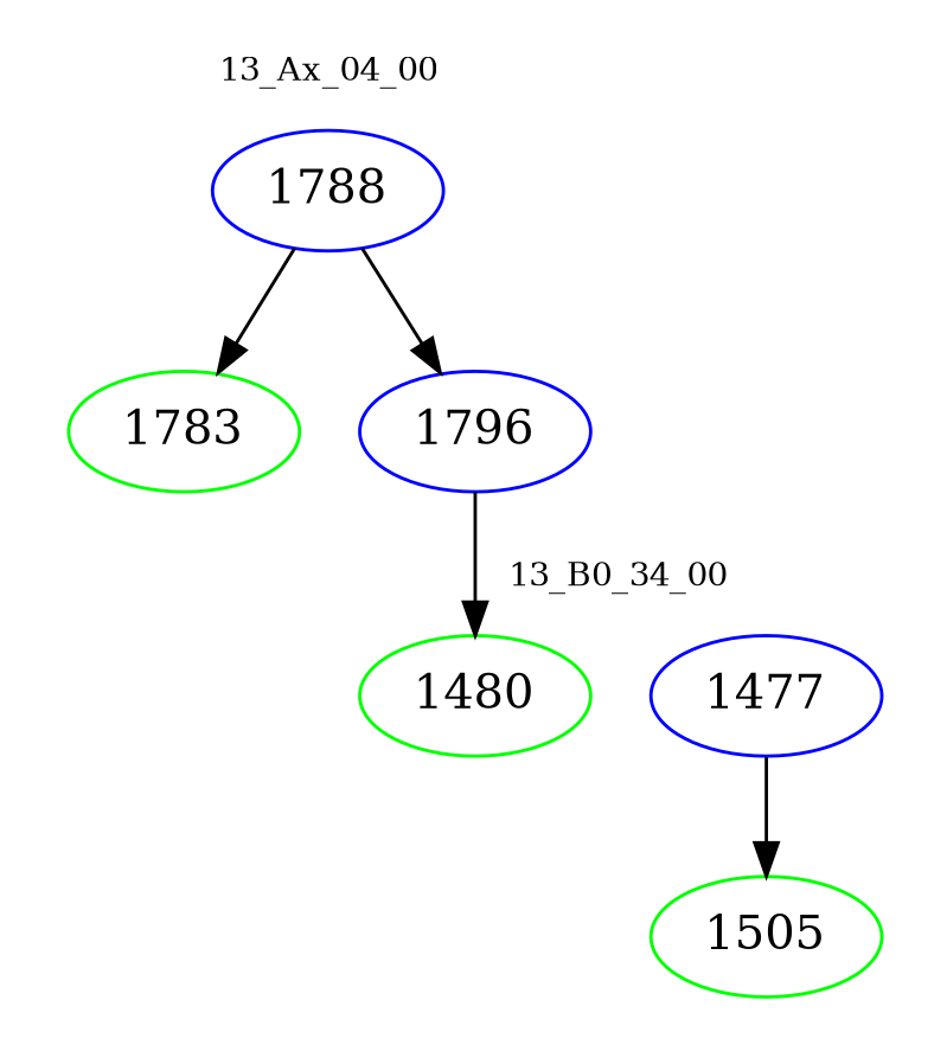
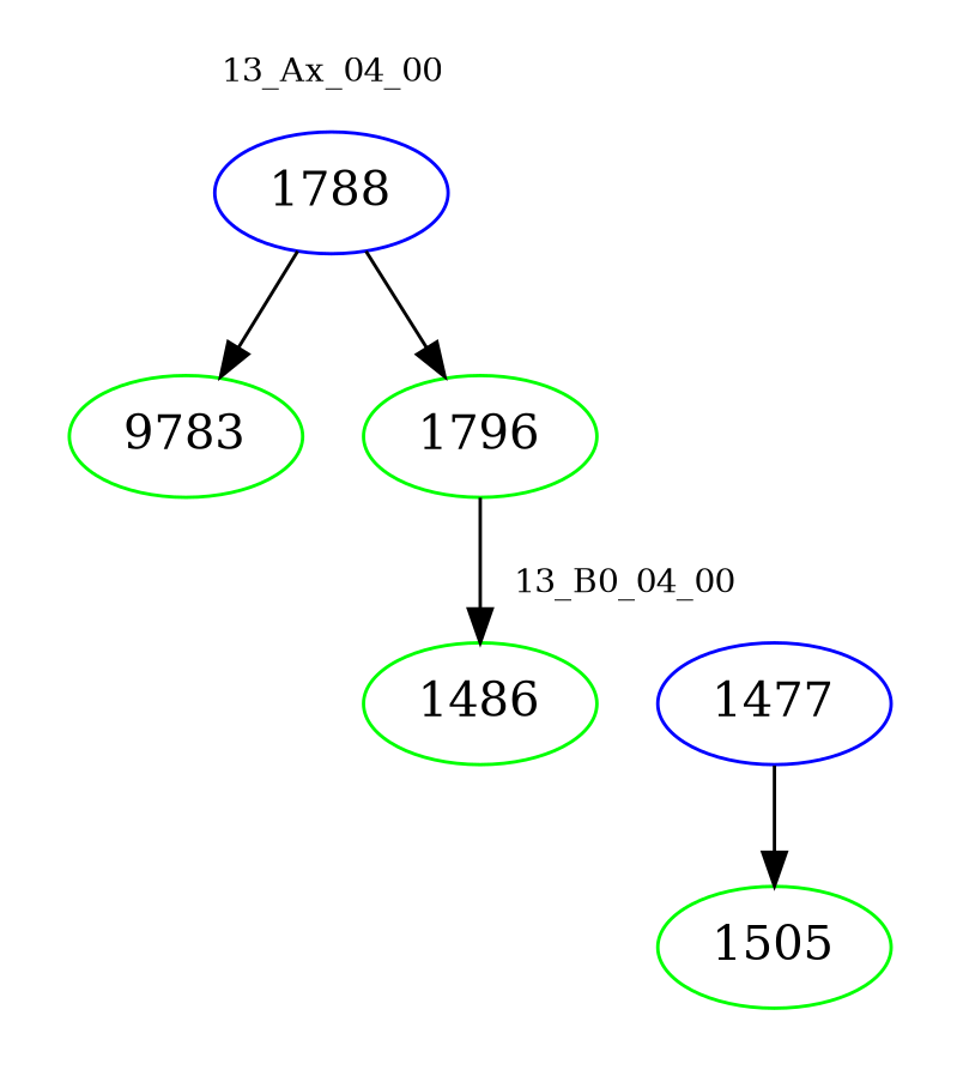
  digraph {
    node [color=blue]
    edge [color=black]
    n1 [label=1788]
-   n2 [color=green label=1783]
-   n3 [label=1796]
+   n2 [color=green label=9783]
+   n3 [color=green label=1796]
    n4 [label=1477]
-   n5 [color=green label=1480]
+   n5 [color=green label=1486]
    n6 [color=green label=1505]
    subgraph cluster_1 {
      color=white
      fontsize=10
      label="13_Ax_04_00"
      n1
      n2
      n3
    }
    subgraph cluster_2 {
      color=white
      fontsize=10
-     label="13_B0_34_00"
+     label="13_B0_04_00"
      n4
      n5
      n6
    }
    n1 -> n2
    n1 -> n3
    n3 -> n5
    n4 -> n6
  }
